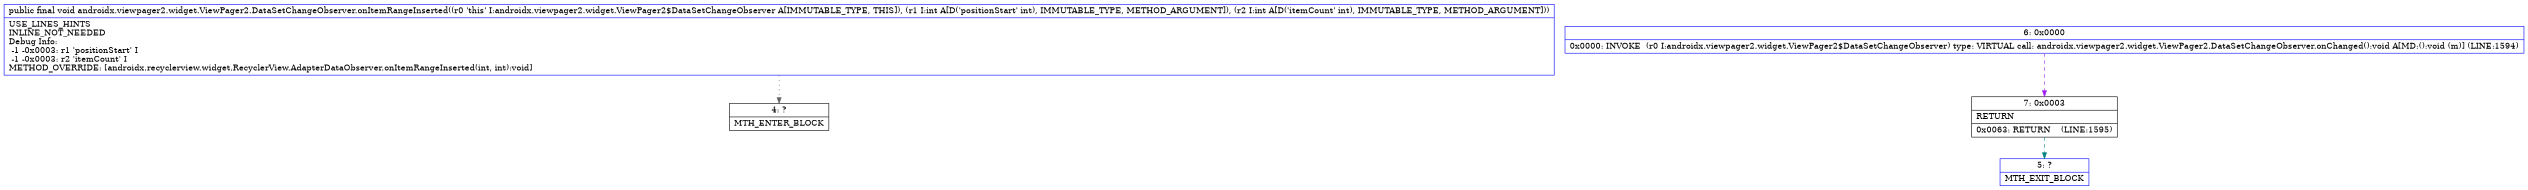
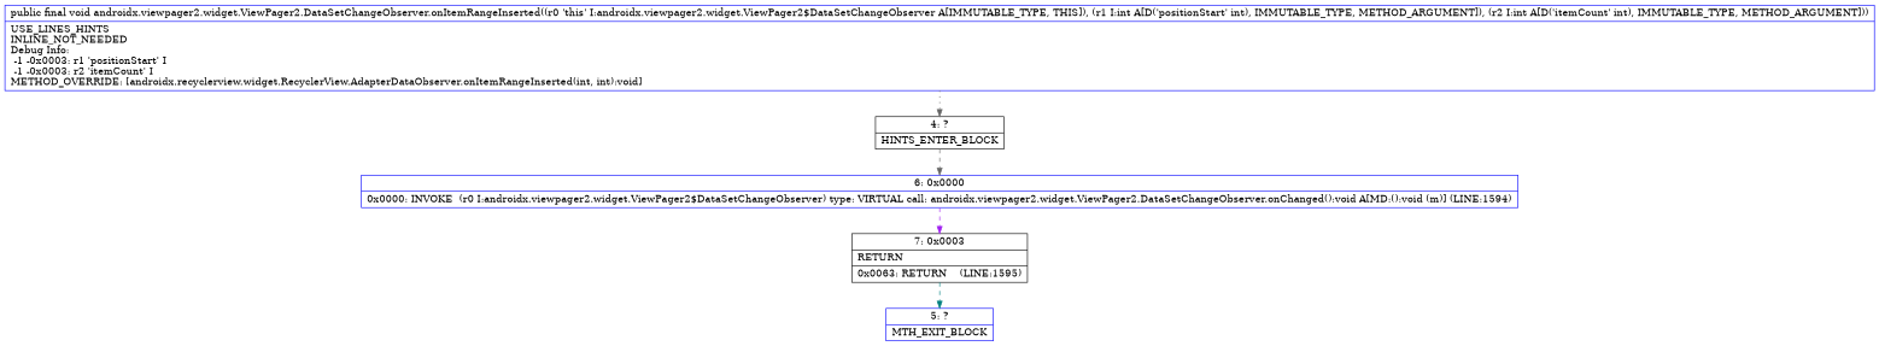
  digraph {
    fontname="DejaVu Serif"
    node [color=blue fontname="DejaVu Serif" shape=record]
    edge [color=gray40 fontname="DejaVu Serif" style=dashed]
-   n1 [color=black label="{4\:\ ?|MTH_ENTER_BLOCK\l}"]
+   n1 [color=black label="{4\:\ ?|HINTS_ENTER_BLOCK\l}"]
    n2 [label="{6\:\ 0x0000|0x0000: INVOKE  (r0 I:androidx.viewpager2.widget.ViewPager2$DataSetChangeObserver) type: VIRTUAL call: androidx.viewpager2.widget.ViewPager2.DataSetChangeObserver.onChanged():void A[MD:():void (m)] (LINE:1594)\l}"]
    n3 [color=black label="{7\:\ 0x0003|RETURN\l|0x0063: RETURN    (LINE:1595)\l}"]
    n4 [label="{5\:\ ?|MTH_EXIT_BLOCK\l}"]
    n5 [label="{public final void androidx.viewpager2.widget.ViewPager2.DataSetChangeObserver.onItemRangeInserted((r0 'this' I:androidx.viewpager2.widget.ViewPager2$DataSetChangeObserver A[IMMUTABLE_TYPE, THIS]), (r1 I:int A[D('positionStart' int), IMMUTABLE_TYPE, METHOD_ARGUMENT]), (r2 I:int A[D('itemCount' int), IMMUTABLE_TYPE, METHOD_ARGUMENT]))  | USE_LINES_HINTS\lINLINE_NOT_NEEDED\lDebug Info:\l  \-1 \-0x0003: r1 'positionStart' I\l  \-1 \-0x0003: r2 'itemCount' I\lMETHOD_OVERRIDE: [androidx.recyclerview.widget.RecyclerView.AdapterDataObserver.onItemRangeInserted(int, int):void]\l}"]
+   n1 -> n2
    n2 -> n3 [color=purple]
    n3 -> n4 [color=teal]
    n5 -> n1 [style=dotted]
  }
